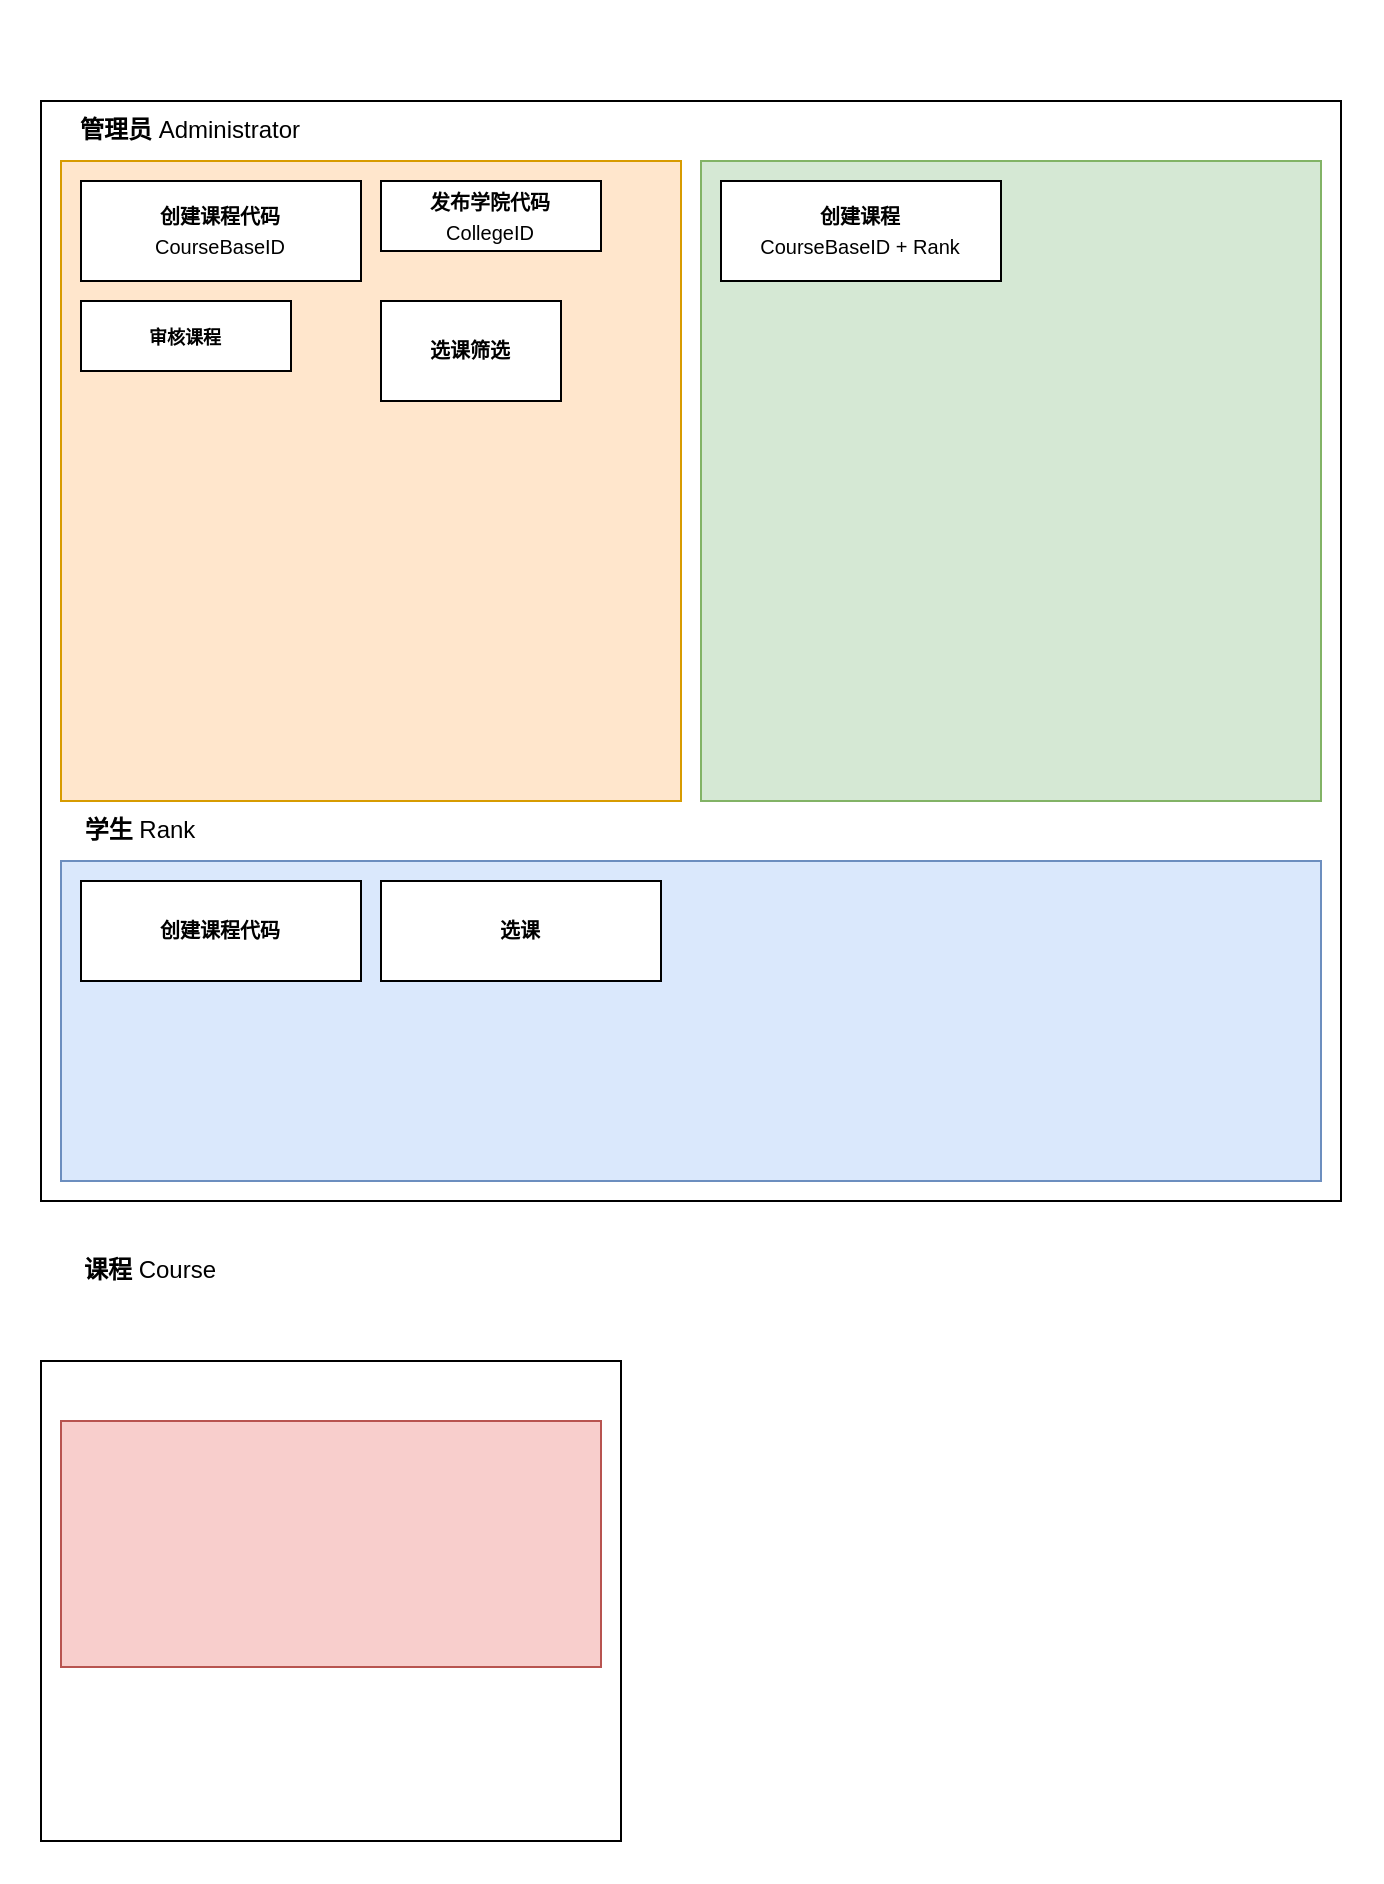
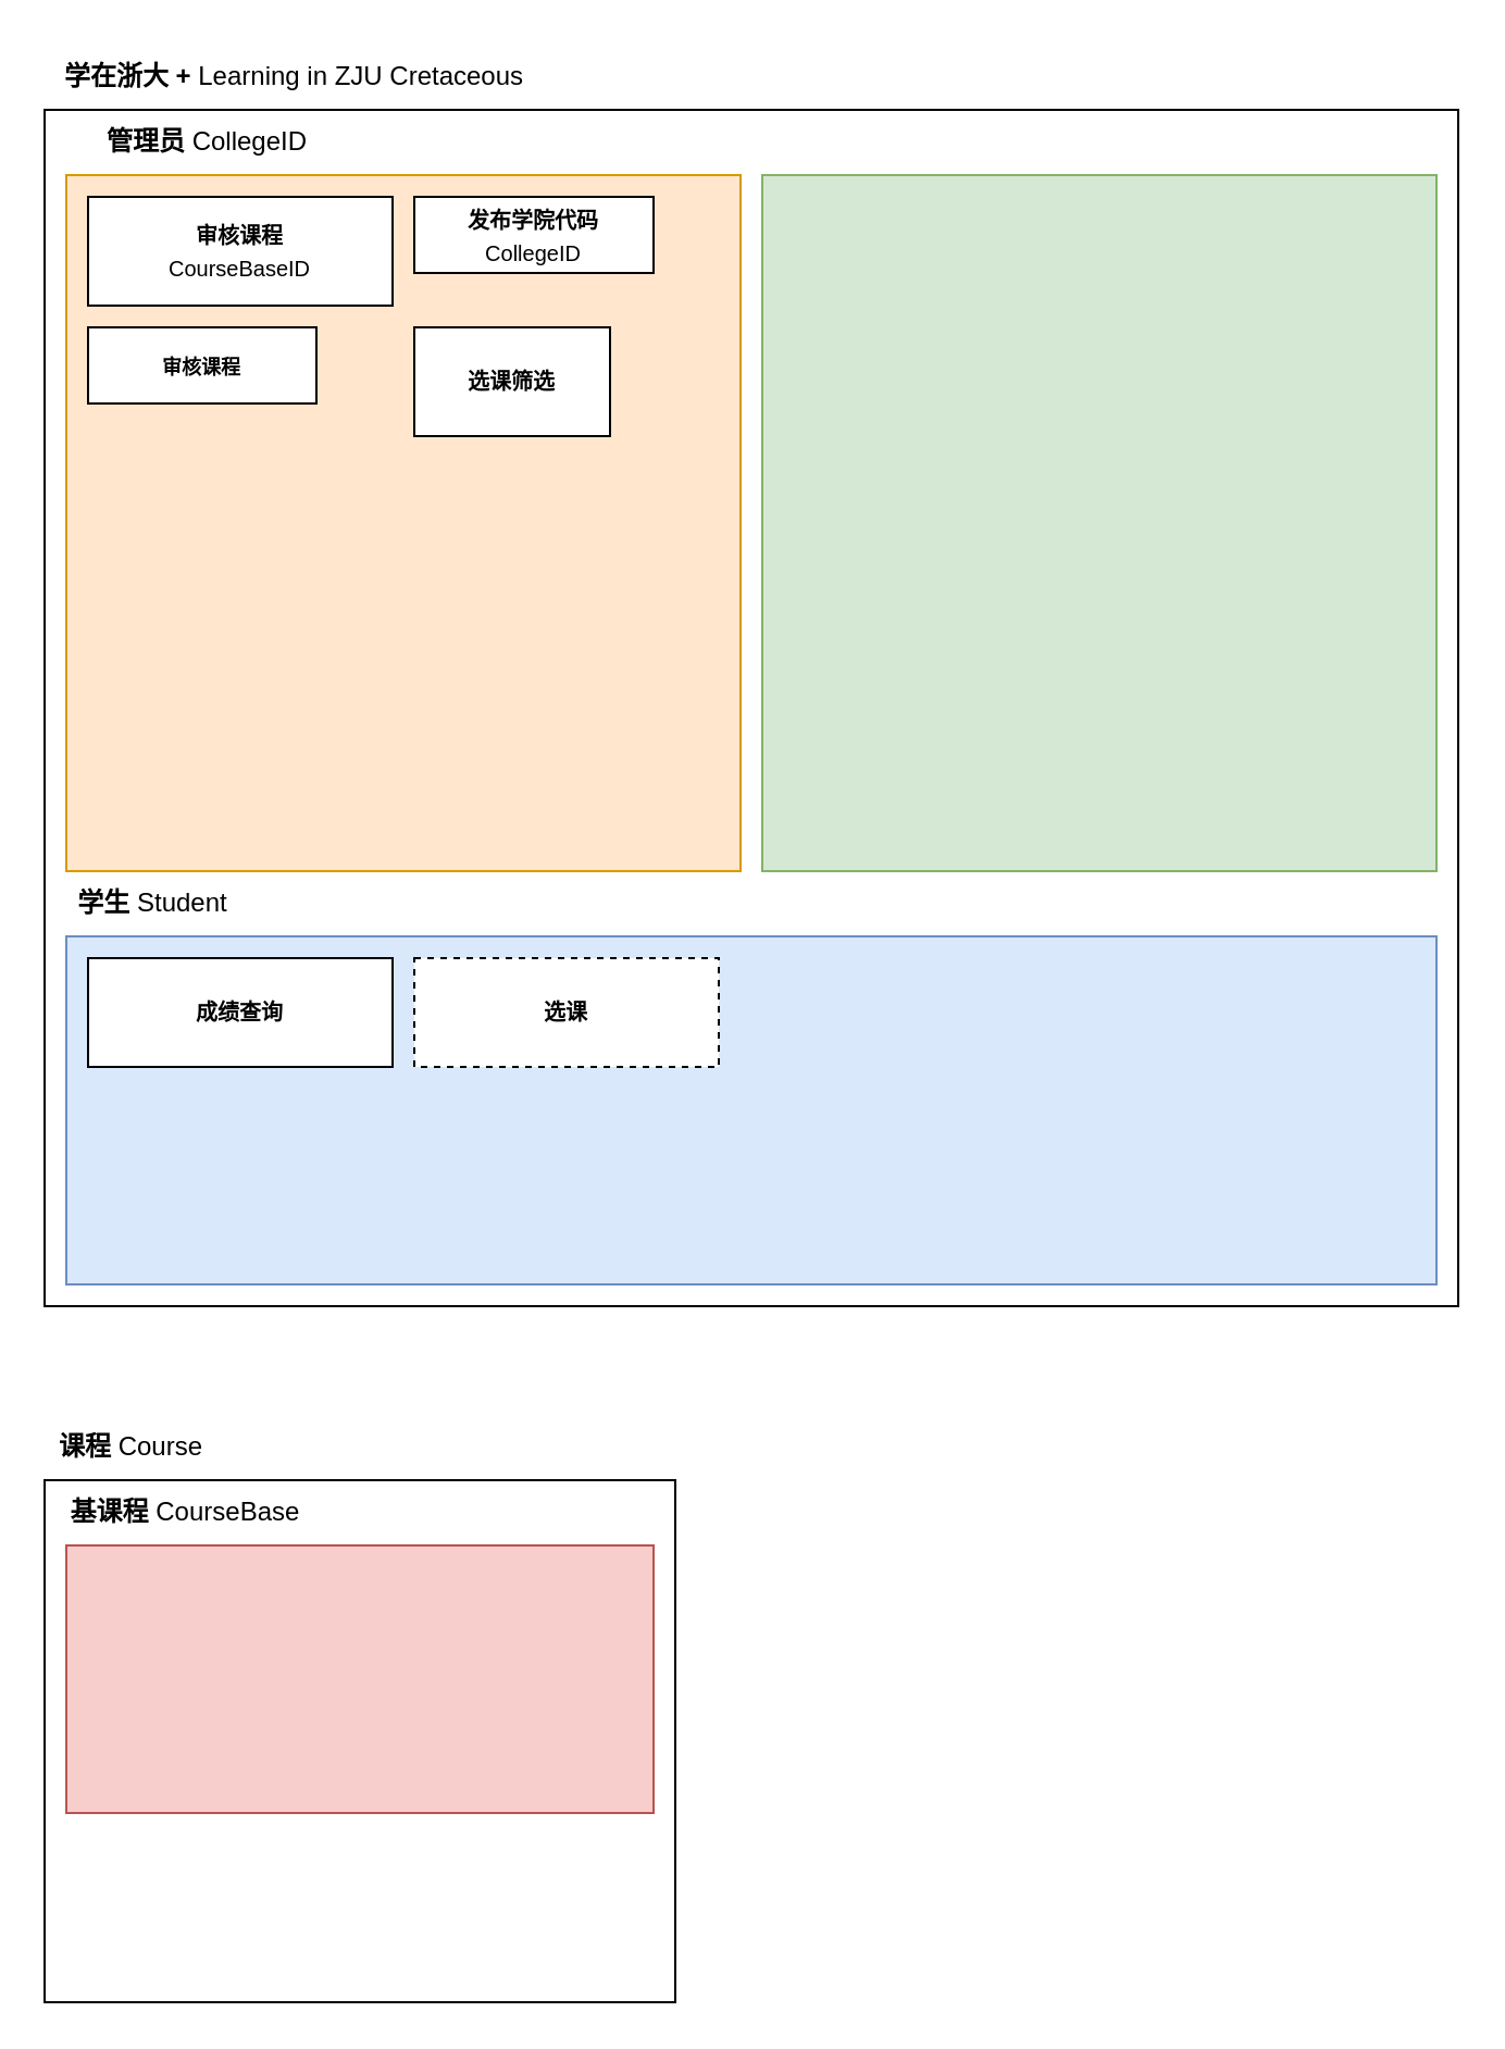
  <mxCell id="0" />
  <mxCell id="1" parent="0" />
  <mxCell id="2" value="" style="rounded=0;whiteSpace=wrap;html=1;fontSize=9;" vertex="1" parent="1"><mxGeometry x="20" y="680" width="290" height="240" as="geometry" /></mxCell>
  <mxCell id="3" value="" style="rounded=0;whiteSpace=wrap;html=1;align=left;" vertex="1" parent="1"><mxGeometry x="20" y="50" width="650" height="550" as="geometry" /></mxCell>
  <mxCell id="4" value="" style="rounded=0;whiteSpace=wrap;html=1;fillColor=#ffe6cc;strokeColor=#d79b00;align=left;" vertex="1" parent="1"><mxGeometry x="30" y="80" width="310" height="320" as="geometry" /></mxCell>
- <mxCell id="5" value="&lt;font style=&quot;&quot;&gt;&lt;b style=&quot;font-size: 10px;&quot;&gt;创建课程代码&lt;/b&gt;&lt;br&gt;&lt;font style=&quot;font-size: 10px;&quot;&gt;CourseBaseID&lt;/font&gt;&lt;br&gt;&lt;/font&gt;" style="rounded=0;whiteSpace=wrap;html=1;" vertex="1" parent="1"><mxGeometry x="40" y="90" width="140" height="50" as="geometry" /></mxCell>
- <mxCell id="6" value="&lt;b&gt;管理员 &lt;/b&gt;Administrator" style="text;html=1;strokeColor=none;fillColor=none;align=center;verticalAlign=middle;whiteSpace=wrap;rounded=0;" vertex="1" parent="1"><mxGeometry x="30" y="50" width="130" height="30" as="geometry" /></mxCell>
+ <mxCell id="5" value="&lt;font style=&quot;&quot;&gt;&lt;b style=&quot;font-size: 10px;&quot;&gt;审核课程&lt;/b&gt;&lt;br&gt;&lt;font style=&quot;font-size: 10px;&quot;&gt;CourseBaseID&lt;/font&gt;&lt;br&gt;&lt;/font&gt;" style="rounded=0;whiteSpace=wrap;html=1;" vertex="1" parent="1"><mxGeometry x="40" y="90" width="140" height="50" as="geometry" /></mxCell>
+ <mxCell id="6" value="&lt;b&gt;管理员 &lt;/b&gt;CollegeID" style="text;html=1;strokeColor=none;fillColor=none;align=center;verticalAlign=middle;whiteSpace=wrap;rounded=0;" vertex="1" parent="1"><mxGeometry x="30" y="50" width="130" height="30" as="geometry" /></mxCell>
  <mxCell id="7" value="&lt;font style=&quot;font-size: 10px;&quot;&gt;&lt;b&gt;发布学院代码&lt;br&gt;&lt;/b&gt;CollegeID&lt;br&gt;&lt;/font&gt;" style="rounded=0;whiteSpace=wrap;html=1;" vertex="1" parent="1"><mxGeometry x="190" y="90" width="110" height="35" as="geometry" /></mxCell>
  <mxCell id="8" value="" style="rounded=0;whiteSpace=wrap;html=1;fillColor=#d5e8d4;strokeColor=#82b366;align=left;" vertex="1" parent="1"><mxGeometry x="350" y="80" width="310" height="320" as="geometry" /></mxCell>
- <mxCell id="9" value="&lt;font style=&quot;font-size: 10px;&quot;&gt;&lt;b&gt;创建课程&lt;/b&gt;&lt;br&gt;CourseBaseID + Rank&lt;br&gt;&lt;/font&gt;" style="rounded=0;whiteSpace=wrap;html=1;" vertex="1" parent="1"><mxGeometry x="360" y="90" width="140" height="50" as="geometry" /></mxCell>
  <mxCell id="10" value="&lt;font style=&quot;font-size: 9px;&quot;&gt;&lt;b&gt;审核课程&lt;/b&gt;&lt;br&gt;&lt;/font&gt;" style="rounded=0;whiteSpace=wrap;html=1;" vertex="1" parent="1"><mxGeometry x="40" y="150" width="105" height="35" as="geometry" /></mxCell>
  <mxCell id="11" value="&lt;font style=&quot;font-size: 10px;&quot;&gt;&lt;b&gt;选课筛选&lt;/b&gt;&lt;br&gt;&lt;/font&gt;" style="rounded=0;whiteSpace=wrap;html=1;" vertex="1" parent="1"><mxGeometry x="190" y="150" width="90" height="50" as="geometry" /></mxCell>
+ <mxCell id="12" value="&lt;b&gt;学在浙大 +&amp;nbsp;&lt;/b&gt;Learning in ZJU Cretaceous" style="text;html=1;strokeColor=none;fillColor=none;align=center;verticalAlign=middle;whiteSpace=wrap;rounded=0;" vertex="1" parent="1"><mxGeometry x="20" y="20" width="230" height="30" as="geometry" /></mxCell>
  <mxCell id="13" value="" style="rounded=0;whiteSpace=wrap;html=1;fillColor=#dae8fc;strokeColor=#6c8ebf;align=left;" vertex="1" parent="1"><mxGeometry x="30" y="430" width="630" height="160" as="geometry" /></mxCell>
- <mxCell id="14" value="&lt;b&gt;学生&amp;nbsp;&lt;/b&gt;Rank" style="text;html=1;strokeColor=none;fillColor=none;align=center;verticalAlign=middle;whiteSpace=wrap;rounded=0;" vertex="1" parent="1"><mxGeometry x="30" y="400" width="80" height="30" as="geometry" /></mxCell>
- <mxCell id="15" value="&lt;font style=&quot;font-size: 10px;&quot;&gt;&lt;b&gt;创建课程代码&lt;/b&gt;&lt;br&gt;&lt;/font&gt;" style="rounded=0;whiteSpace=wrap;html=1;" vertex="1" parent="1"><mxGeometry x="40" y="440" width="140" height="50" as="geometry" /></mxCell>
- <mxCell id="16" value="&lt;font style=&quot;font-size: 10px;&quot;&gt;&lt;b&gt;选课&lt;/b&gt;&lt;br&gt;&lt;/font&gt;" style="rounded=0;whiteSpace=wrap;html=1;" vertex="1" parent="1"><mxGeometry x="190" y="440" width="140" height="50" as="geometry" /></mxCell>
+ <mxCell id="14" value="&lt;b&gt;学生&amp;nbsp;&lt;/b&gt;Student" style="text;html=1;strokeColor=none;fillColor=none;align=center;verticalAlign=middle;whiteSpace=wrap;rounded=0;" vertex="1" parent="1"><mxGeometry x="30" y="400" width="80" height="30" as="geometry" /></mxCell>
+ <mxCell id="15" value="&lt;font style=&quot;font-size: 10px;&quot;&gt;&lt;b&gt;成绩查询&lt;/b&gt;&lt;br&gt;&lt;/font&gt;" style="rounded=0;whiteSpace=wrap;html=1;" vertex="1" parent="1"><mxGeometry x="40" y="440" width="140" height="50" as="geometry" /></mxCell>
+ <mxCell id="16" value="&lt;font style=&quot;font-size: 10px;&quot;&gt;&lt;b&gt;选课&lt;/b&gt;&lt;br&gt;&lt;/font&gt;" style="rounded=0;whiteSpace=wrap;html=1;dashed=1;" vertex="1" parent="1"><mxGeometry x="190" y="440" width="140" height="50" as="geometry" /></mxCell>
  <mxCell id="17" value="&lt;font style=&quot;&quot;&gt;&lt;br&gt;&lt;/font&gt;" style="rounded=0;whiteSpace=wrap;html=1;fillColor=#f8cecc;strokeColor=#b85450;" vertex="1" parent="1"><mxGeometry x="30" y="710" width="270" height="123" as="geometry" /></mxCell>
- <mxCell id="18" value="&lt;b&gt;课程&amp;nbsp;&lt;/b&gt;Course" style="text;html=1;strokeColor=none;fillColor=none;align=center;verticalAlign=middle;whiteSpace=wrap;rounded=0;" vertex="1" parent="1"><mxGeometry x="35" y="620" width="80" height="30" as="geometry" /></mxCell>
+ <mxCell id="18" value="&lt;b&gt;课程&amp;nbsp;&lt;/b&gt;Course" style="text;html=1;strokeColor=none;fillColor=none;align=center;verticalAlign=middle;whiteSpace=wrap;rounded=0;" vertex="1" parent="1"><mxGeometry x="20" y="650" width="80" height="30" as="geometry" /></mxCell>
+ <mxCell id="19" value="&lt;b&gt;基课程&amp;nbsp;&lt;/b&gt;CourseBase" style="text;html=1;strokeColor=none;fillColor=none;align=center;verticalAlign=middle;whiteSpace=wrap;rounded=0;" vertex="1" parent="1"><mxGeometry x="30" y="680" width="110" height="30" as="geometry" /></mxCell>
